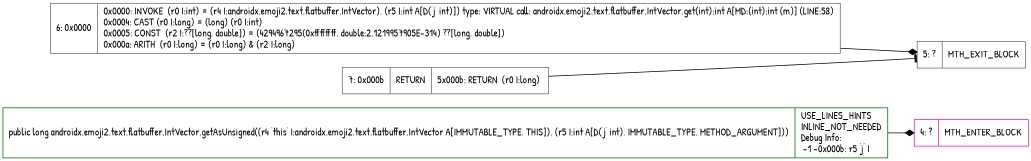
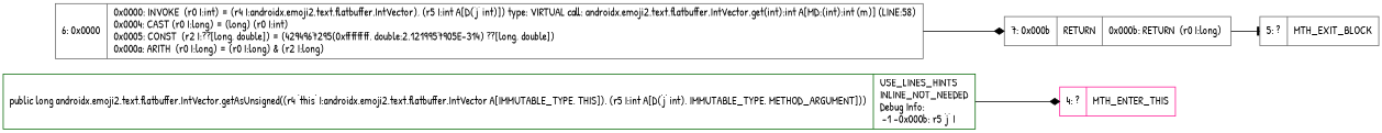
  digraph {
    fontname="Patrick Hand"
    rankdir=LR
    node [color=gray40 fontname="Patrick Hand" shape=record]
    edge [arrowhead=diamond fontname="Patrick Hand"]
-   n1 [color=deeppink label="{4\:\ ?|MTH_ENTER_BLOCK\l}"]
+   n1 [color=deeppink label="{4\:\ ?|MTH_ENTER_THIS\l}"]
    n2 [label="{6\:\ 0x0000|0x0000: INVOKE  (r0 I:int) = (r4 I:androidx.emoji2.text.flatbuffer.IntVector), (r5 I:int A[D('j' int)]) type: VIRTUAL call: androidx.emoji2.text.flatbuffer.IntVector.get(int):int A[MD:(int):int (m)] (LINE:58)\l0x0004: CAST (r0 I:long) = (long) (r0 I:int) \l0x0005: CONST  (r2 I:??[long, double]) = (4294967295(0xffffffff, double:2.1219957905E\-314) ??[long, double]) \l0x000a: ARITH  (r0 I:long) = (r0 I:long) & (r2 I:long) \l}"]
-   n3 [label="{7\:\ 0x000b|RETURN\l|5x000b: RETURN  (r0 I:long) \l}"]
+   n3 [label="{7\:\ 0x000b|RETURN\l|0x000b: RETURN  (r0 I:long) \l}"]
    n4 [label="{5\:\ ?|MTH_EXIT_BLOCK\l}"]
    n5 [color=darkgreen label="{public long androidx.emoji2.text.flatbuffer.IntVector.getAsUnsigned((r4 'this' I:androidx.emoji2.text.flatbuffer.IntVector A[IMMUTABLE_TYPE, THIS]), (r5 I:int A[D('j' int), IMMUTABLE_TYPE, METHOD_ARGUMENT]))  | USE_LINES_HINTS\lINLINE_NOT_NEEDED\lDebug Info:\l  \-1 \-0x000b: r5 'j' I\l}"]
-   n2 -> n4
+   n2 -> n3
    n3 -> n4 [arrowhead=tee]
    n5 -> n1
  }
